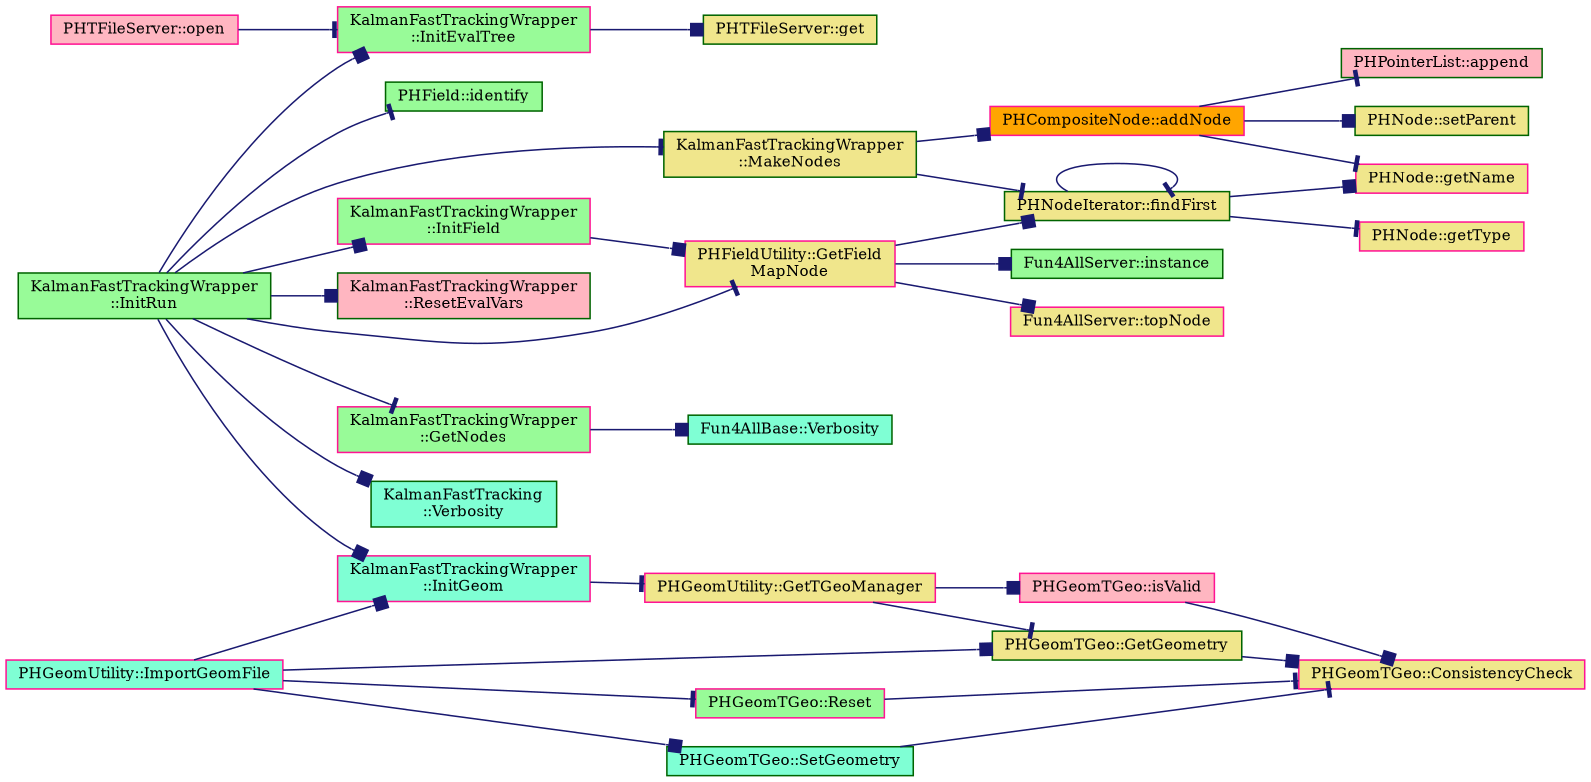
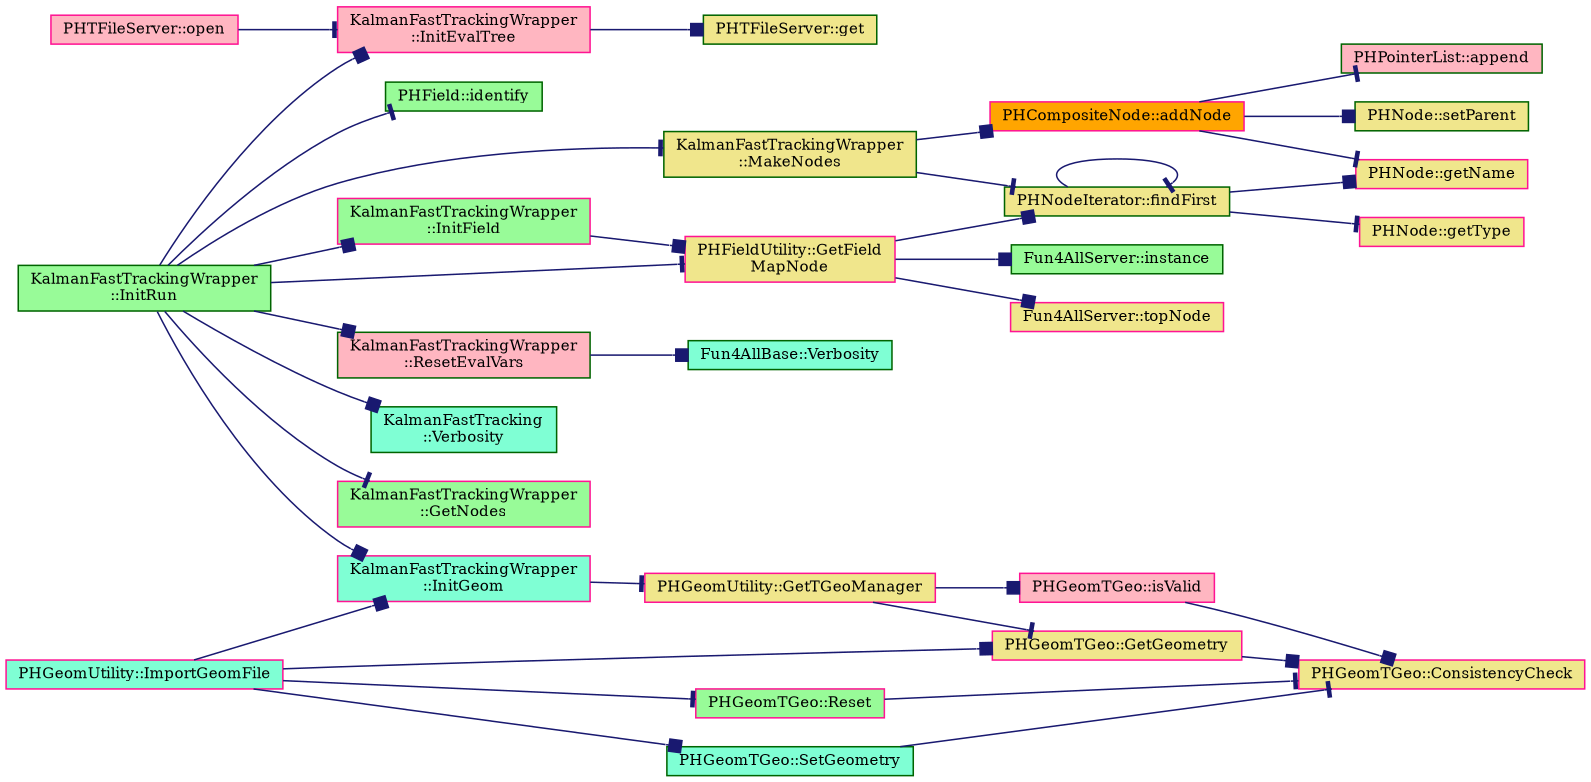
  digraph {
    fontname="DejaVu Serif"
    rankdir=LR
    node [color=deeppink fillcolor=khaki fontname="DejaVu Serif" fontsize=10 shape=record style=filled]
    edge [arrowhead=box color=midnightblue fontname="DejaVu Serif" fontsize=10 labelfontname=FreeSans labelfontsize=10 style=solid]
    n1 [color=darkgreen fillcolor=palegreen fontcolor=black height=0.2 label="KalmanFastTrackingWrapper\l::InitRun" width=0.4]
    n2 [height=0.2 label="PHFieldUtility::GetField\lMapNode" width=0.4]
    n3 [fillcolor=palegreen height=0.2 label="KalmanFastTrackingWrapper\l::GetNodes" width=0.4]
    n4 [color=darkgreen fillcolor=palegreen height=0.2 label="PHField::identify" width=0.4]
-   n5 [fillcolor=palegreen height=0.2 label="KalmanFastTrackingWrapper\l::InitEvalTree" width=0.4]
+   n5 [fillcolor=lightpink height=0.2 label="KalmanFastTrackingWrapper\l::InitEvalTree" width=0.4]
    n6 [fillcolor=palegreen height=0.2 label="KalmanFastTrackingWrapper\l::InitField" width=0.4]
    n7 [fillcolor=aquamarine height=0.2 label="KalmanFastTrackingWrapper\l::InitGeom" width=0.4]
    n8 [color=darkgreen height=0.2 label="KalmanFastTrackingWrapper\l::MakeNodes" width=0.4]
    n9 [color=darkgreen fillcolor=lightpink height=0.2 label="KalmanFastTrackingWrapper\l::ResetEvalVars" width=0.4]
    n10 [color=darkgreen fillcolor=aquamarine height=0.2 label="KalmanFastTracking\l::Verbosity" width=0.4]
    n11 [color=darkgreen fillcolor=palegreen height=0.2 label="Fun4AllServer::instance" width=0.4]
    n12 [height=0.2 label="Fun4AllServer::topNode" width=0.4]
    n13 [color=darkgreen height=0.2 label="PHNodeIterator::findFirst" width=0.4]
    n14 [color=darkgreen fillcolor=aquamarine height=0.2 label="Fun4AllBase::Verbosity" width=0.4]
    n15 [color=darkgreen height=0.2 label="PHTFileServer::get" width=0.4]
    n16 [height=0.2 label="PHGeomUtility::GetTGeoManager" width=0.4]
    n17 [fillcolor=orange height=0.2 label="PHCompositeNode::addNode" width=0.4]
    n18 [height=0.2 label="PHNode::getType" width=0.4]
    n19 [height=0.2 label="PHNode::getName" width=0.4]
    n20 [fillcolor=lightpink height=0.2 label="PHTFileServer::open" width=0.4]
    n21 [fillcolor=lightpink height=0.2 label="PHGeomTGeo::isValid" width=0.4]
-   n22 [color=darkgreen height=0.2 label="PHGeomTGeo::GetGeometry" width=0.4]
+   n22 [height=0.2 label="PHGeomTGeo::GetGeometry" width=0.4]
    n23 [fillcolor=aquamarine height=0.2 label="PHGeomUtility::ImportGeomFile" width=0.4]
    n24 [fillcolor=palegreen height=0.2 label="PHGeomTGeo::Reset" width=0.4]
    n25 [color=darkgreen fillcolor=aquamarine height=0.2 label="PHGeomTGeo::SetGeometry" width=0.4]
    n26 [height=0.2 label="PHGeomTGeo::ConsistencyCheck" width=0.4]
    n27 [color=darkgreen height=0.2 label="PHNode::setParent" width=0.4]
    n28 [color=darkgreen fillcolor=lightpink height=0.2 label="PHPointerList::append" width=0.4]
    n1 -> n2 [arrowhead=tee]
    n1 -> n3 [arrowhead=tee]
    n1 -> n4 [arrowhead=tee]
    n1 -> n5
    n1 -> n6
    n1 -> n7
    n1 -> n8 [arrowhead=tee]
    n1 -> n9
    n1 -> n10
    n2 -> n11
    n2 -> n12
    n2 -> n13
-   n3 -> n14
+   n9 -> n14
    n5 -> n15
    n6 -> n2
    n7 -> n16 [arrowhead=tee]
    n8 -> n13 [arrowhead=tee]
    n8 -> n17
    n13 -> n13 [arrowhead=tee]
    n13 -> n18 [arrowhead=tee]
    n13 -> n19
    n16 -> n21
    n16 -> n22 [arrowhead=tee]
    n17 -> n19 [arrowhead=tee]
    n17 -> n27
    n17 -> n28 [arrowhead=tee]
    n20 -> n5 [arrowhead=tee]
    n21 -> n26
    n22 -> n26
    n23 -> n7
    n23 -> n22
    n23 -> n24 [arrowhead=tee]
    n23 -> n25
    n24 -> n26 [arrowhead=tee]
    n25 -> n26 [arrowhead=tee]
  }
